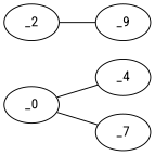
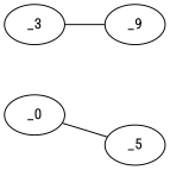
  graph {
    fontname="Roboto Condensed"
    rankdir=LR
    node [fontname="Roboto Condensed"]
    edge [fontname="Roboto Condensed"]
    _0 [x=0.74 y=2.78]
-   _4 [x=2.02117 y=2.86501]
-   _5 [x=0.990208 y=0.693252 label=_7]
+   _5 [x=0.990208 y=0.693252]
    n4 [label=_9 x=1.1407 y=2.21231]
-   _2 [x=1.0085 y=1.39108]
-   _0 -- _4
+   _2 [x=1.0085 y=1.39108 label=_3]
    _0 -- _5
    _2 -- n4
  }
